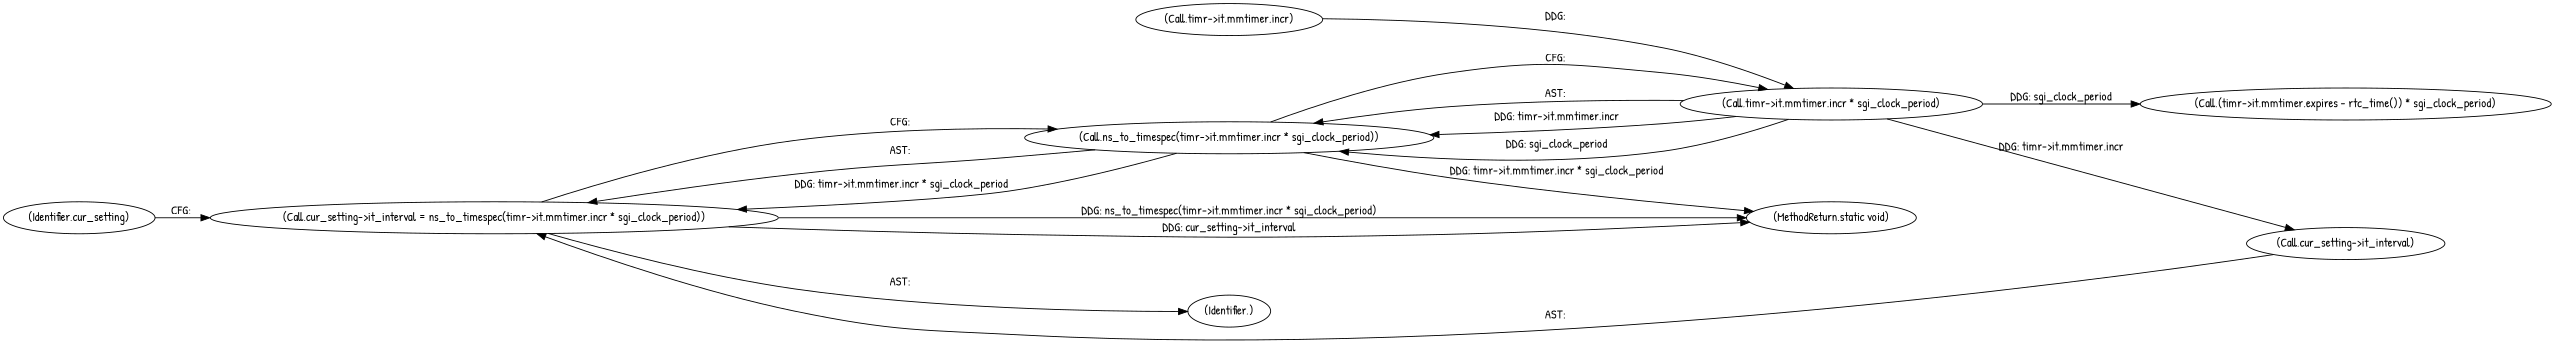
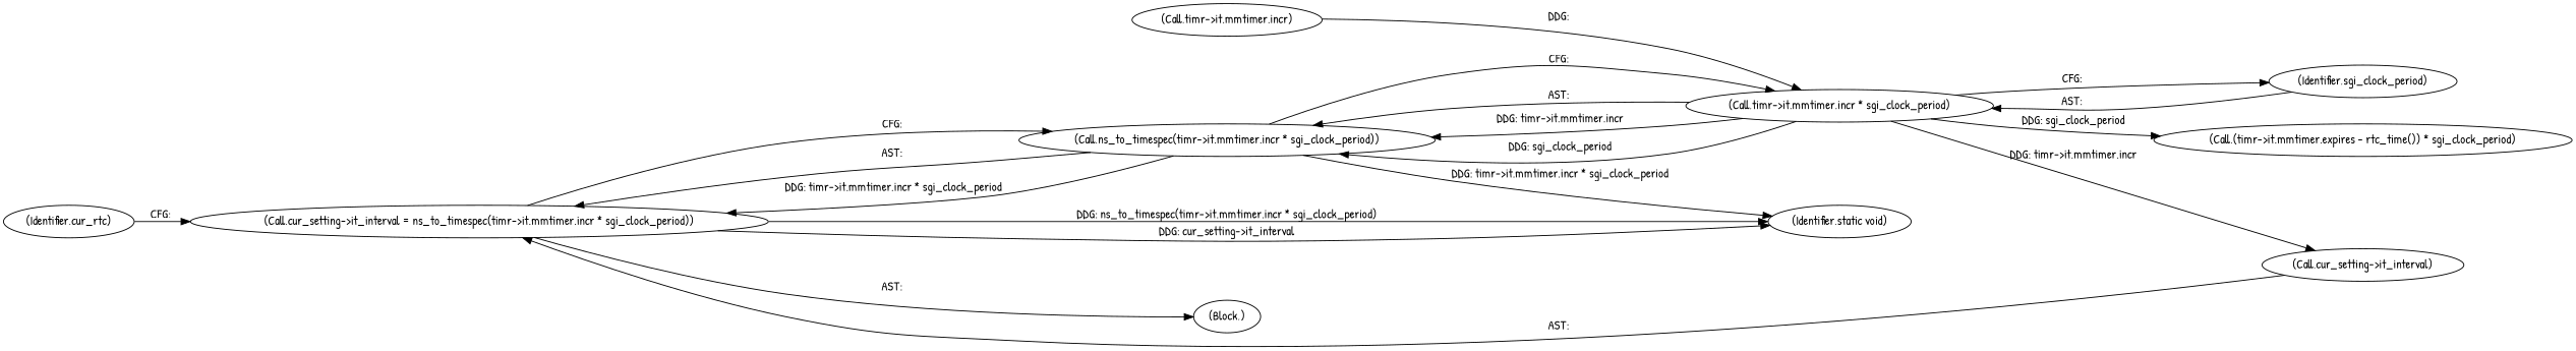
  digraph {
    fontname="Patrick Hand"
    rankdir=LR
    node [fontname="Patrick Hand"]
    edge [fontname="Patrick Hand"]
    n1 [label="(Call,cur_setting->it_interval = ns_to_timespec(timr->it.mmtimer.incr * sgi_clock_period))"]
    n2 [label="(Call,ns_to_timespec(timr->it.mmtimer.incr * sgi_clock_period))"]
-   n3 [label="(MethodReturn,static void)"]
-   n4 [label="(Identifier,)"]
+   n3 [label="(Identifier,static void)"]
+   n4 [label="(Block,)"]
    n5 [label="(Call,timr->it.mmtimer.incr * sgi_clock_period)"]
+   n6 [label="(Identifier,sgi_clock_period)"]
    n7 [label="(Call,(timr->it.mmtimer.expires - rtc_time()) * sgi_clock_period)"]
    n8 [label="(Call,cur_setting->it_interval)"]
-   n9 [label="(Identifier,cur_setting)"]
+   n9 [label="(Identifier,cur_rtc)"]
    n10 [label="(Call,timr->it.mmtimer.incr)"]
    n1 -> n2 [label="CFG: "]
    n1 -> n3 [label="DDG: ns_to_timespec(timr->it.mmtimer.incr * sgi_clock_period)"]
    n1 -> n3 [label="DDG: cur_setting->it_interval"]
    n1 -> n4 [label="AST: "]
    n2 -> n1 [label="AST: "]
    n2 -> n1 [label="DDG: timr->it.mmtimer.incr * sgi_clock_period"]
    n2 -> n3 [label="DDG: timr->it.mmtimer.incr * sgi_clock_period"]
    n2 -> n5 [label="CFG: "]
    n5 -> n2 [label="AST: "]
    n5 -> n2 [label="DDG: timr->it.mmtimer.incr"]
    n5 -> n2 [label="DDG: sgi_clock_period"]
+   n5 -> n6 [label="CFG: "]
    n5 -> n7 [label="DDG: sgi_clock_period"]
    n5 -> n8 [label="DDG: timr->it.mmtimer.incr"]
+   n6 -> n5 [label="AST: "]
    n8 -> n1 [label="AST: "]
    n9 -> n1 [label="CFG: "]
    n10 -> n5 [label="DDG: "]
  }
